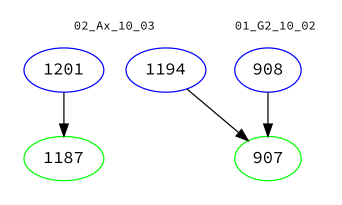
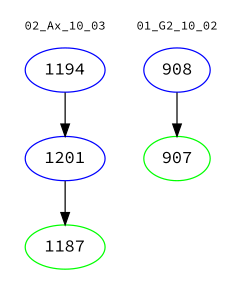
  digraph {
    fontname="Source Code Pro"
    node [color=blue fontname="Source Code Pro"]
    edge [color=black fontname="Source Code Pro"]
    n1 [label=1194]
    n2 [color=green label=1187]
    n3 [label=1201]
    n4 [label=908]
    n5 [color=green label=907]
    subgraph cluster_1 {
      color=white
      fontsize=10
      label="02_Ax_10_03"
      n1
      n2
      n3
    }
    subgraph cluster_2 {
      color=white
      fontsize=10
      label="01_G2_10_02"
      n4
      n5
    }
-   n1 -> n5
+   n1 -> n3
    n3 -> n2
    n4 -> n5
  }
